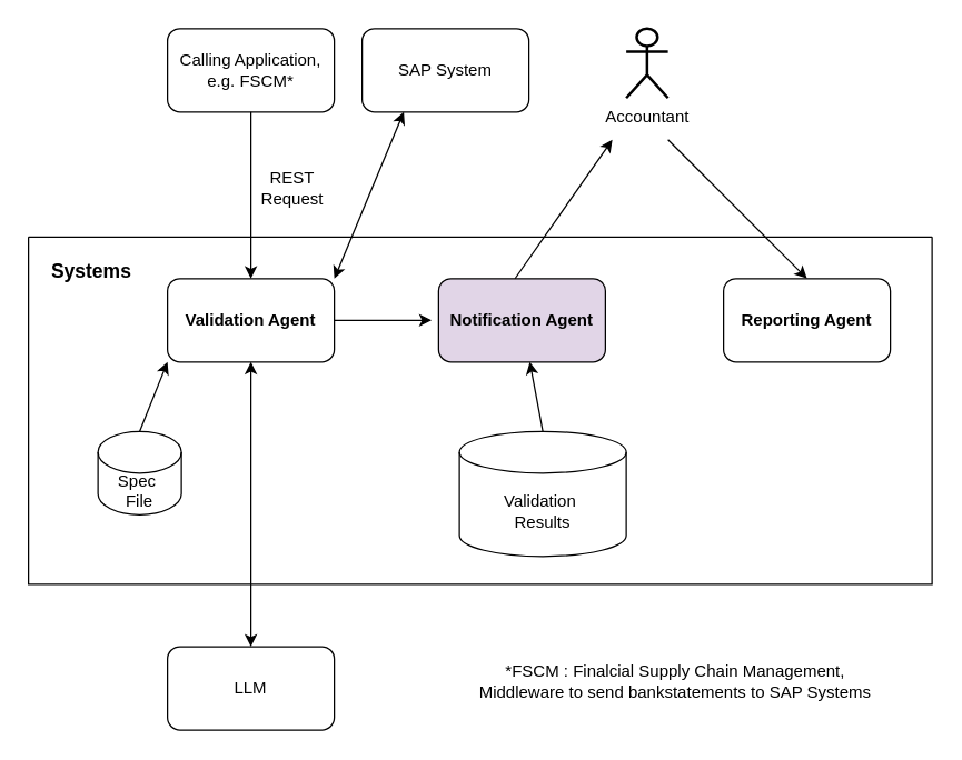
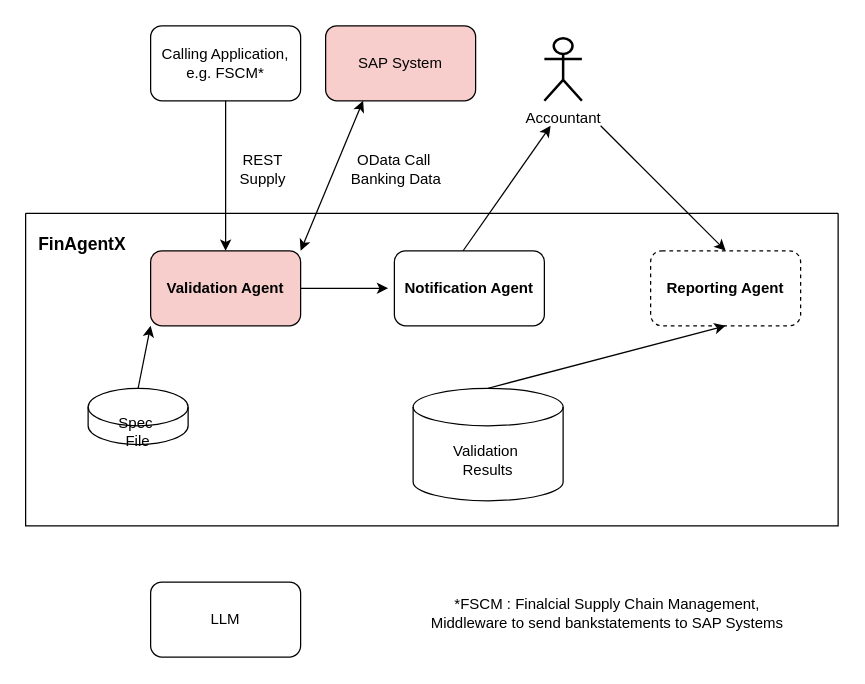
  <mxCell id="0" />
  <mxCell id="1" parent="0" />
  <mxCell id="2" value="Calling Application, e.g. FSCM*" style="rounded=1;whiteSpace=wrap;html=1;" parent="1" vertex="1"><mxGeometry x="120" y="20" width="120" height="60" as="geometry" /></mxCell>
- <mxCell id="3" value="&lt;b&gt;Validation Agent&lt;/b&gt;" style="rounded=1;whiteSpace=wrap;html=1;" parent="1" vertex="1"><mxGeometry x="120" y="200" width="120" height="60" as="geometry" /></mxCell>
+ <mxCell id="3" value="&lt;b&gt;Validation Agent&lt;/b&gt;" style="rounded=1;whiteSpace=wrap;html=1;fillColor=#f8cecc;" parent="1" vertex="1"><mxGeometry x="120" y="200" width="120" height="60" as="geometry" /></mxCell>
  <mxCell id="4" value="" style="endArrow=classic;html=1;rounded=0;entryX=0.5;entryY=0;entryDx=0;entryDy=0;" parent="1" target="3" edge="1"><mxGeometry width="50" height="50" relative="1" as="geometry"><mxPoint x="180" y="80" as="sourcePoint" /><mxPoint x="230" y="30" as="targetPoint" /></mxGeometry></mxCell>
- <mxCell id="5" value="REST Request" style="text;html=1;align=center;verticalAlign=middle;whiteSpace=wrap;rounded=0;" parent="1" vertex="1"><mxGeometry x="180" y="120" width="60" height="30" as="geometry" /></mxCell>
- <mxCell id="6" value="SAP System" style="rounded=1;whiteSpace=wrap;html=1;" parent="1" vertex="1"><mxGeometry x="260" y="20" width="120" height="60" as="geometry" /></mxCell>
+ <mxCell id="5" value="REST Supply" style="text;html=1;align=center;verticalAlign=middle;whiteSpace=wrap;rounded=0;" parent="1" vertex="1"><mxGeometry x="180" y="120" width="60" height="30" as="geometry" /></mxCell>
+ <mxCell id="6" value="SAP System" style="rounded=1;whiteSpace=wrap;html=1;fillColor=#f8cecc;" parent="1" vertex="1"><mxGeometry x="260" y="20" width="120" height="60" as="geometry" /></mxCell>
  <mxCell id="7" value="" style="endArrow=classic;startArrow=classic;html=1;rounded=0;entryX=0.25;entryY=1;entryDx=0;entryDy=0;" parent="1" target="6" edge="1"><mxGeometry width="50" height="50" relative="1" as="geometry"><mxPoint x="240" y="200" as="sourcePoint" /><mxPoint x="290" y="150" as="targetPoint" /></mxGeometry></mxCell>
+ <mxCell id="8" value="OData Call&lt;div&gt;&amp;nbsp;Banking Data&lt;/div&gt;" style="text;html=1;align=center;verticalAlign=middle;whiteSpace=wrap;rounded=0;" parent="1" vertex="1"><mxGeometry x="250" y="120" width="130" height="30" as="geometry" /></mxCell>
  <mxCell id="9" value="LLM" style="rounded=1;whiteSpace=wrap;html=1;" parent="1" vertex="1"><mxGeometry x="120" y="465" width="120" height="60" as="geometry" /></mxCell>
- <mxCell id="10" value="" style="endArrow=classic;startArrow=classic;html=1;rounded=0;entryX=0.5;entryY=1;entryDx=0;entryDy=0;exitX=0.5;exitY=0;exitDx=0;exitDy=0;" parent="1" target="3" edge="1" source="9"><mxGeometry width="50" height="50" relative="1" as="geometry"><mxPoint x="180" y="310" as="sourcePoint" /><mxPoint x="230" y="260" as="targetPoint" /></mxGeometry></mxCell>
  <mxCell id="11" value="" style="endArrow=classic;html=1;rounded=0;exitX=0.5;exitY=0;exitDx=0;exitDy=0;exitPerimeter=0;" parent="1" edge="1" source="21"><mxGeometry width="50" height="50" relative="1" as="geometry"><mxPoint x="70" y="310" as="sourcePoint" /><mxPoint x="120" y="260" as="targetPoint" /></mxGeometry></mxCell>
- <mxCell id="12" value="&lt;b&gt;Reporting Agent&lt;/b&gt;" style="rounded=1;whiteSpace=wrap;html=1;" parent="1" vertex="1"><mxGeometry x="520" y="200" width="120" height="60" as="geometry" /></mxCell>
- <mxCell id="13" value="" style="endArrow=classic;html=1;rounded=0;exitX=0.5;exitY=0;exitDx=0;exitDy=0;exitPerimeter=0;" parent="1" source="22" target="16" edge="1"><mxGeometry width="50" height="50" relative="1" as="geometry"><mxPoint x="310" y="400" as="sourcePoint" /><mxPoint x="360" y="350" as="targetPoint" /></mxGeometry></mxCell>
- <mxCell id="14" value="Accountant" style="shape=umlActor;verticalLabelPosition=bottom;verticalAlign=top;html=1;outlineConnect=0;strokeWidth=2;" parent="1" vertex="1"><mxGeometry x="450" y="20" width="30" height="50" as="geometry" /></mxCell>
+ <mxCell id="12" value="&lt;b&gt;Reporting Agent&lt;/b&gt;" style="rounded=1;whiteSpace=wrap;html=1;dashed=1;" parent="1" vertex="1"><mxGeometry x="520" y="200" width="120" height="60" as="geometry" /></mxCell>
+ <mxCell id="13" value="" style="endArrow=classic;html=1;rounded=0;entryX=0.5;entryY=1;entryDx=0;entryDy=0;exitX=0.5;exitY=0;exitDx=0;exitDy=0;exitPerimeter=0;" parent="1" source="22" target="12" edge="1"><mxGeometry width="50" height="50" relative="1" as="geometry"><mxPoint x="310" y="400" as="sourcePoint" /><mxPoint x="360" y="350" as="targetPoint" /></mxGeometry></mxCell>
+ <mxCell id="14" value="Accountant" style="shape=umlActor;verticalLabelPosition=bottom;verticalAlign=top;html=1;outlineConnect=0;strokeWidth=2;" parent="1" vertex="1"><mxGeometry x="435" y="30" width="30" height="50" as="geometry" /></mxCell>
  <mxCell id="15" value="" style="endArrow=classic;html=1;rounded=0;entryX=0.5;entryY=0;entryDx=0;entryDy=0;" parent="1" target="12" edge="1"><mxGeometry width="50" height="50" relative="1" as="geometry"><mxPoint x="480" y="100" as="sourcePoint" /><mxPoint x="510" y="50" as="targetPoint" /></mxGeometry></mxCell>
- <mxCell id="16" value="&lt;b&gt;Notification Agent&lt;/b&gt;" style="rounded=1;whiteSpace=wrap;html=1;fillColor=#e1d5e7;" parent="1" vertex="1"><mxGeometry x="315" y="200" width="120" height="60" as="geometry" /></mxCell>
+ <mxCell id="16" value="&lt;b&gt;Notification Agent&lt;/b&gt;" style="rounded=1;whiteSpace=wrap;html=1;" parent="1" vertex="1"><mxGeometry x="315" y="200" width="120" height="60" as="geometry" /></mxCell>
  <mxCell id="17" value="" style="endArrow=classic;html=1;rounded=0;" parent="1" edge="1"><mxGeometry width="50" height="50" relative="1" as="geometry"><mxPoint x="370" y="200" as="sourcePoint" /><mxPoint x="440" y="100" as="targetPoint" /></mxGeometry></mxCell>
  <mxCell id="18" value="" style="endArrow=classic;html=1;rounded=0;" parent="1" edge="1"><mxGeometry width="50" height="50" relative="1" as="geometry"><mxPoint x="240" y="230" as="sourcePoint" /><mxPoint x="310" y="230" as="targetPoint" /></mxGeometry></mxCell>
  <mxCell id="19" value="" style="swimlane;startSize=0;" parent="1" vertex="1"><mxGeometry x="20" y="170" width="650" height="250" as="geometry"><mxRectangle x="10" y="220" width="50" height="40" as="alternateBounds" /></mxGeometry></mxCell>
- <mxCell id="20" value="&lt;font style=&quot;font-size: 14px;&quot;&gt;&lt;b&gt;Systems&lt;/b&gt;&lt;/font&gt;" style="text;html=1;align=center;verticalAlign=middle;resizable=0;points=[];autosize=1;strokeColor=none;fillColor=none;" parent="19" vertex="1"><mxGeometry y="10" width="90" height="30" as="geometry" /></mxCell>
- <mxCell id="21" value="Spec&amp;nbsp;&lt;div&gt;File&lt;/div&gt;" style="shape=cylinder3;whiteSpace=wrap;html=1;boundedLbl=1;backgroundOutline=1;size=15;" parent="19" vertex="1"><mxGeometry x="50" y="140" width="60" height="60" as="geometry" /></mxCell>
+ <mxCell id="20" value="&lt;font style=&quot;font-size: 14px;&quot;&gt;&lt;b&gt;FinAgentX&lt;/b&gt;&lt;/font&gt;" style="text;html=1;align=center;verticalAlign=middle;resizable=0;points=[];autosize=1;strokeColor=none;fillColor=none;" parent="19" vertex="1"><mxGeometry y="10" width="90" height="30" as="geometry" /></mxCell>
+ <mxCell id="21" value="Spec&amp;nbsp;&lt;div&gt;File&lt;/div&gt;" style="shape=cylinder3;whiteSpace=wrap;html=1;boundedLbl=1;backgroundOutline=1;size=15;" parent="19" vertex="1"><mxGeometry x="50" y="140" width="80" height="45" as="geometry" /></mxCell>
  <mxCell id="22" value="Validation&amp;nbsp;&lt;div&gt;Results&lt;/div&gt;" style="shape=cylinder3;whiteSpace=wrap;html=1;boundedLbl=1;backgroundOutline=1;size=15;" parent="1" vertex="1"><mxGeometry x="330" y="310" width="120" height="90" as="geometry" /></mxCell>
  <mxCell id="23" value="*FSCM : Finalcial Supply Chain Management,&lt;div&gt;Middleware to send bankstatements to SAP Systems&lt;/div&gt;" style="text;html=1;align=center;verticalAlign=middle;resizable=0;points=[];autosize=1;strokeColor=none;fillColor=none;" vertex="1" parent="1"><mxGeometry x="330" y="470" width="310" height="40" as="geometry" /></mxCell>
